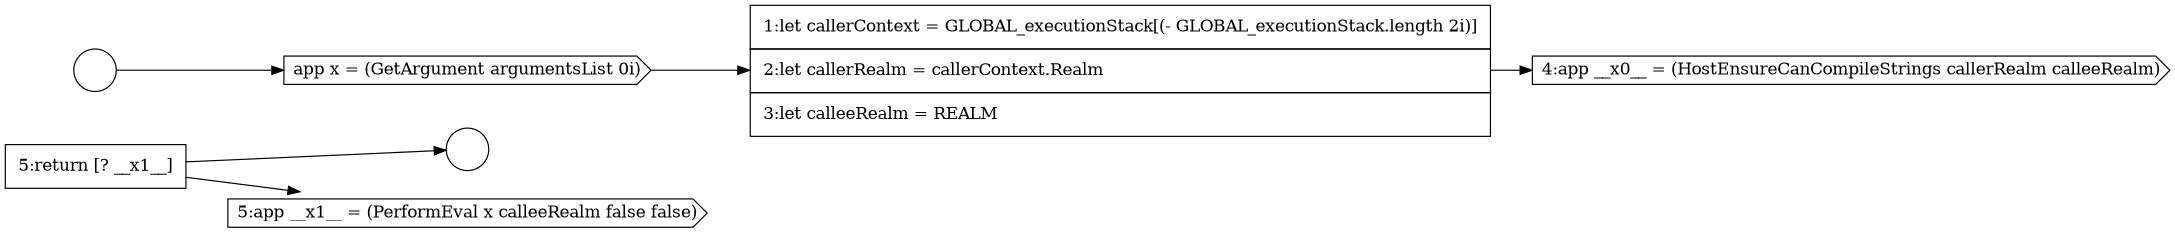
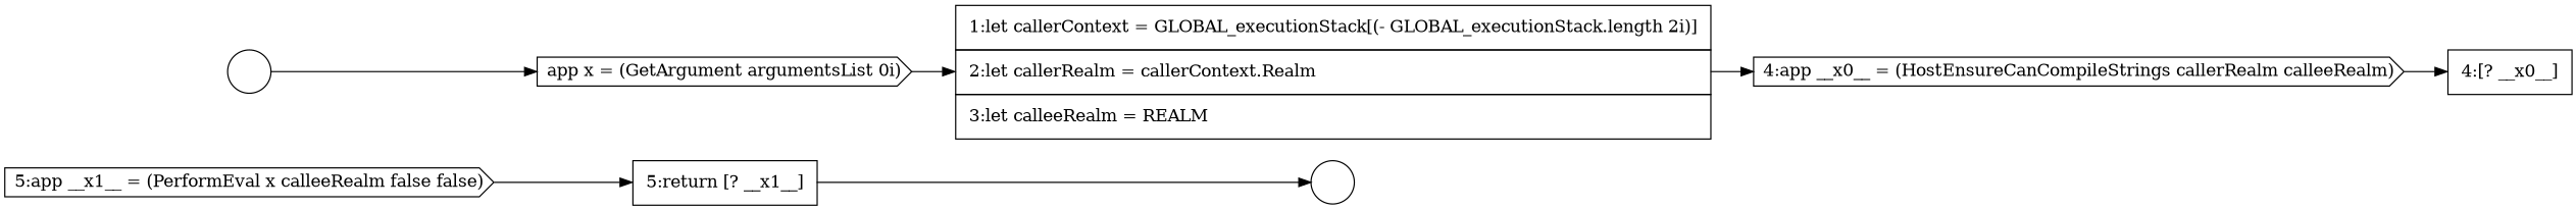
  digraph {
    fontname="DejaVu Serif"
    rankdir=LR
    node [color=black fillcolor=white fontname="DejaVu Serif" shape=none style=filled]
    edge [color=black fontname="DejaVu Serif"]
    n1 [label=<<font color="black">     <table border="0" cellborder="1" cellspacing="0" cellpadding="10">       <tr><td align="left">5:return [? __x1__]</td></tr>     </table>   </font>> margin=0]
    n2 [label=" " shape=circle]
    n3 [label=<<font color="black">app x = (GetArgument argumentsList 0i)</font>> shape=cds]
    n4 [label=<<font color="black">     <table border="0" cellborder="1" cellspacing="0" cellpadding="10">       <tr><td align="left">1:let callerContext = GLOBAL_executionStack[(- GLOBAL_executionStack.length 2i)]</td></tr>       <tr><td align="left">2:let callerRealm = callerContext.Realm</td></tr>       <tr><td align="left">3:let calleeRealm = REALM</td></tr>     </table>   </font>> margin=0]
    n5 [label=<<font color="black">4:app __x0__ = (HostEnsureCanCompileStrings callerRealm calleeRealm)</font>> shape=cds]
    n6 [label=" " shape=circle]
    n7 [label=<<font color="black">5:app __x1__ = (PerformEval x calleeRealm false false)</font>> shape=cds]
+   n8 [label=<<font color="black">     <table border="0" cellborder="1" cellspacing="0" cellpadding="10">       <tr><td align="left">4:[? __x0__]</td></tr>     </table>   </font>> margin=0]
    n1 -> n2
    n3 -> n4
    n4 -> n5
+   n5 -> n8
    n6 -> n3
-   n1 -> n7
+   n7 -> n1
  }
